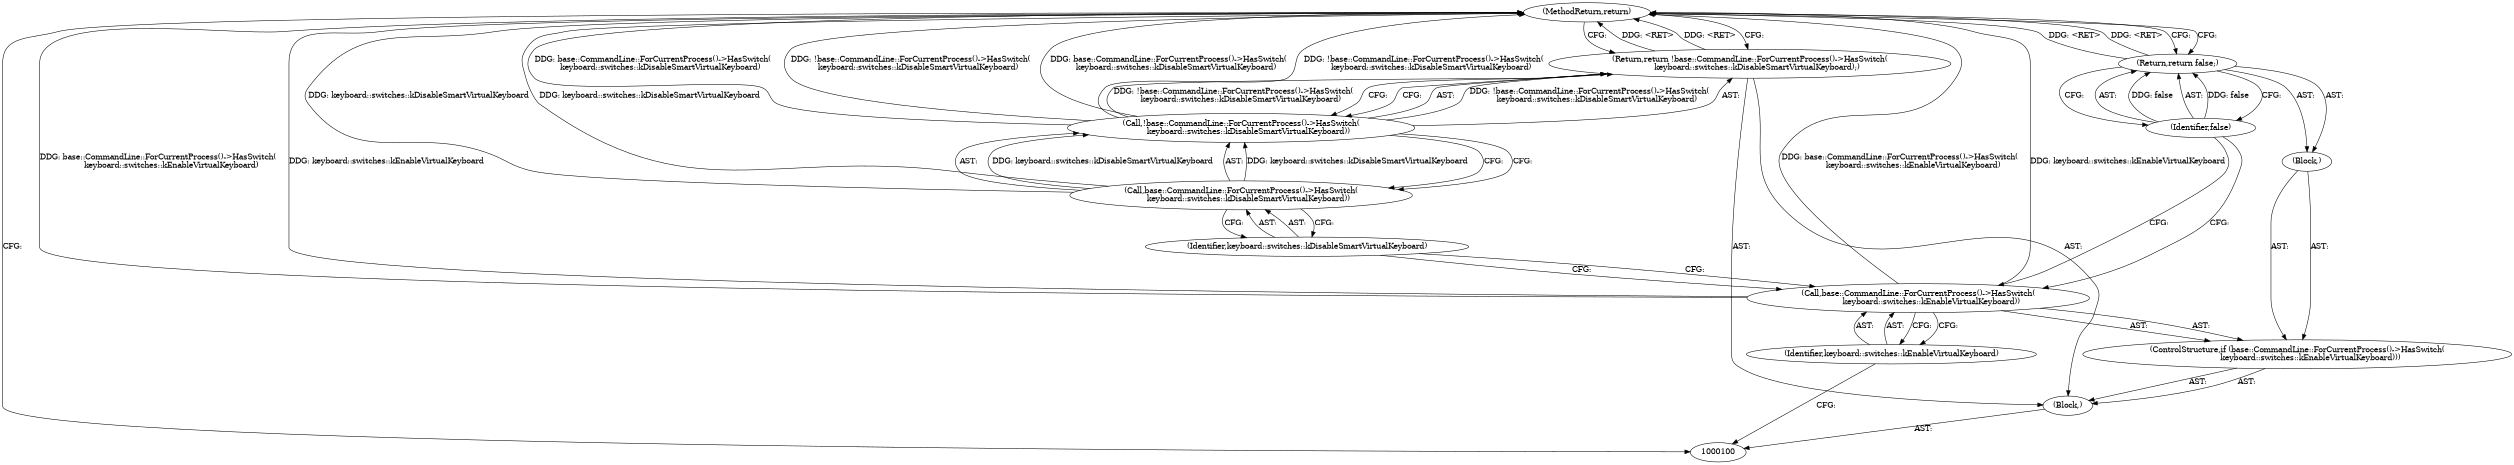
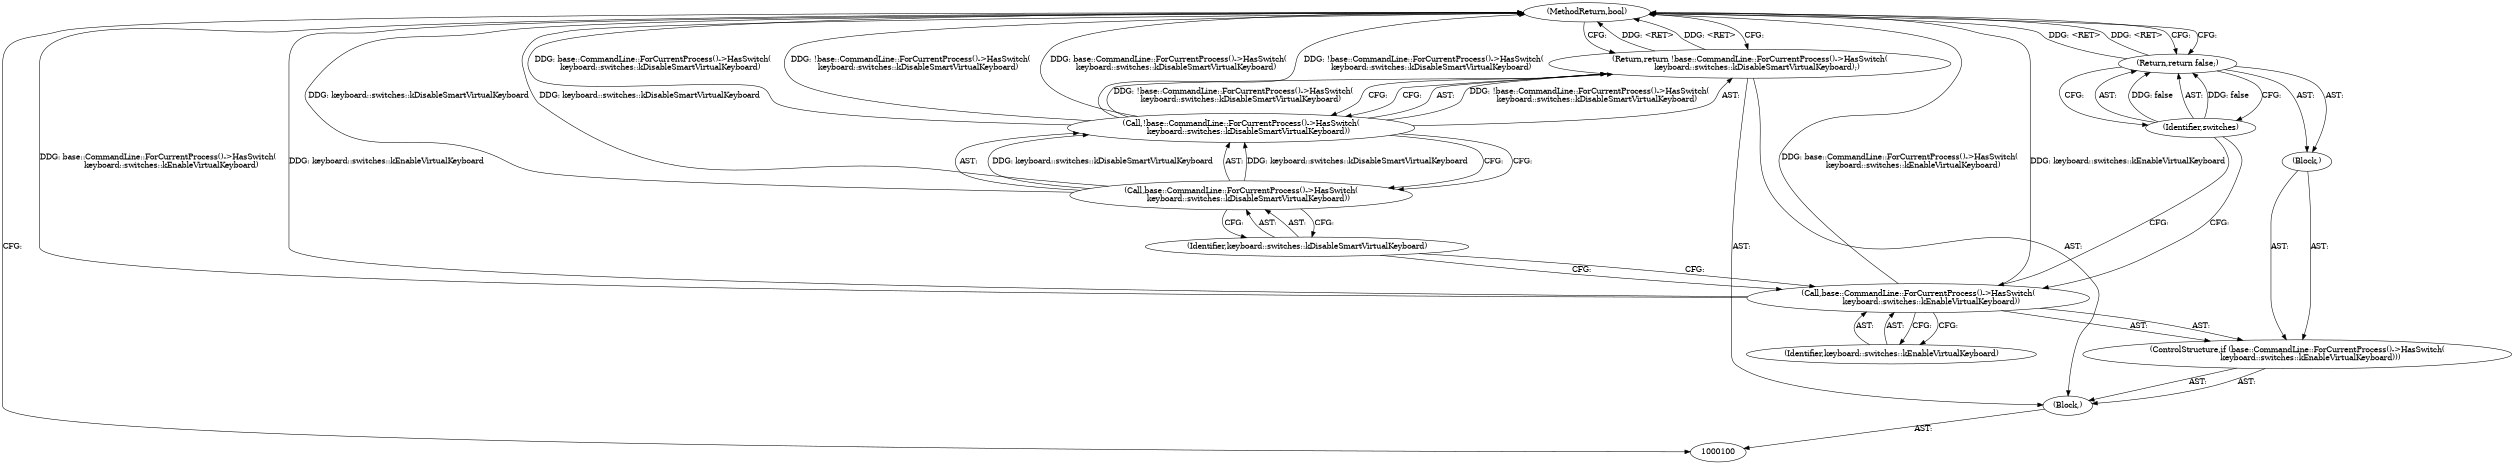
  digraph {
-   n1 [label="(MethodReturn,return)"]
+   n1 [label="(MethodReturn,bool)"]
    n2 [label="(Return,return false;)"]
    n3 [label="(Return,return !base::CommandLine::ForCurrentProcess()->HasSwitch(\n      keyboard::switches::kDisableSmartVirtualKeyboard);)"]
    1000100
    n5 [label="(Block,)"]
-   n6 [label="(Identifier,false)"]
+   n6 [label="(Identifier,switches)"]
    n7 [label="(Block,)"]
    n8 [label="(Call,!base::CommandLine::ForCurrentProcess()->HasSwitch(\n      keyboard::switches::kDisableSmartVirtualKeyboard))"]
    n9 [label="(ControlStructure,if (base::CommandLine::ForCurrentProcess()->HasSwitch(\n           keyboard::switches::kEnableVirtualKeyboard)))"]
    n10 [label="(Call,base::CommandLine::ForCurrentProcess()->HasSwitch(\n           keyboard::switches::kEnableVirtualKeyboard))"]
    n11 [label="(Identifier,keyboard::switches::kEnableVirtualKeyboard)"]
    n12 [label="(Call,base::CommandLine::ForCurrentProcess()->HasSwitch(\n      keyboard::switches::kDisableSmartVirtualKeyboard))"]
    n13 [label="(Identifier,keyboard::switches::kDisableSmartVirtualKeyboard)"]
    n1 -> n2 [label="CFG: "]
    n1 -> n2 [label="CFG: "]
    n1 -> n3 [label="CFG: "]
    n1 -> n3 [label="CFG: "]
    n1 -> 1000100 [label="CFG: "]
    n2 -> n1 [label="DDG: <RET>"]
    n2 -> n1 [label="DDG: <RET>"]
    n2 -> n5 [label="AST: "]
    n2 -> n5 [label="AST: "]
    n2 -> n6 [label="CFG: "]
    n2 -> n6 [label="CFG: "]
    n3 -> n1 [label="DDG: <RET>"]
    n3 -> n1 [label="DDG: <RET>"]
    n3 -> n7 [label="AST: "]
    n3 -> n7 [label="AST: "]
    n3 -> n8 [label="CFG: "]
    n3 -> n8 [label="CFG: "]
    n5 -> n9 [label="AST: "]
    n5 -> n9 [label="AST: "]
    n6 -> n2 [label="AST: "]
    n6 -> n2 [label="DDG: false"]
    n6 -> n2 [label="AST: "]
    n6 -> n2 [label="DDG: false"]
    n6 -> n10 [label="CFG: "]
    n6 -> n10 [label="CFG: "]
    n7 -> 1000100 [label="AST: "]
    n8 -> n1 [label="DDG: base::CommandLine::ForCurrentProcess()->HasSwitch(\n      keyboard::switches::kDisableSmartVirtualKeyboard)"]
    n8 -> n1 [label="DDG: !base::CommandLine::ForCurrentProcess()->HasSwitch(\n      keyboard::switches::kDisableSmartVirtualKeyboard)"]
    n8 -> n1 [label="DDG: base::CommandLine::ForCurrentProcess()->HasSwitch(\n      keyboard::switches::kDisableSmartVirtualKeyboard)"]
    n8 -> n1 [label="DDG: !base::CommandLine::ForCurrentProcess()->HasSwitch(\n      keyboard::switches::kDisableSmartVirtualKeyboard)"]
    n8 -> n3 [label="AST: "]
    n8 -> n3 [label="DDG: !base::CommandLine::ForCurrentProcess()->HasSwitch(\n      keyboard::switches::kDisableSmartVirtualKeyboard)"]
    n8 -> n3 [label="AST: "]
    n8 -> n3 [label="DDG: !base::CommandLine::ForCurrentProcess()->HasSwitch(\n      keyboard::switches::kDisableSmartVirtualKeyboard)"]
    n8 -> n12 [label="CFG: "]
    n8 -> n12 [label="CFG: "]
    n9 -> n7 [label="AST: "]
    n9 -> n7 [label="AST: "]
    n10 -> n1 [label="DDG: keyboard::switches::kEnableVirtualKeyboard"]
    n10 -> n1 [label="DDG: base::CommandLine::ForCurrentProcess()->HasSwitch(\n           keyboard::switches::kEnableVirtualKeyboard)"]
    n10 -> n1 [label="DDG: keyboard::switches::kEnableVirtualKeyboard"]
    n10 -> n1 [label="DDG: base::CommandLine::ForCurrentProcess()->HasSwitch(\n           keyboard::switches::kEnableVirtualKeyboard)"]
    n10 -> n9 [label="AST: "]
    n10 -> n9 [label="AST: "]
    n10 -> n11 [label="CFG: "]
    n10 -> n11 [label="CFG: "]
-   n11 -> 1000100 [label="CFG: "]
    n11 -> n10 [label="AST: "]
    n11 -> n10 [label="AST: "]
    n12 -> n1 [label="DDG: keyboard::switches::kDisableSmartVirtualKeyboard"]
    n12 -> n1 [label="DDG: keyboard::switches::kDisableSmartVirtualKeyboard"]
    n12 -> n8 [label="AST: "]
    n12 -> n8 [label="DDG: keyboard::switches::kDisableSmartVirtualKeyboard"]
    n12 -> n8 [label="AST: "]
    n12 -> n8 [label="DDG: keyboard::switches::kDisableSmartVirtualKeyboard"]
    n12 -> n13 [label="CFG: "]
    n12 -> n13 [label="CFG: "]
    n13 -> n10 [label="CFG: "]
    n13 -> n10 [label="CFG: "]
    n13 -> n12 [label="AST: "]
    n13 -> n12 [label="AST: "]
  }
